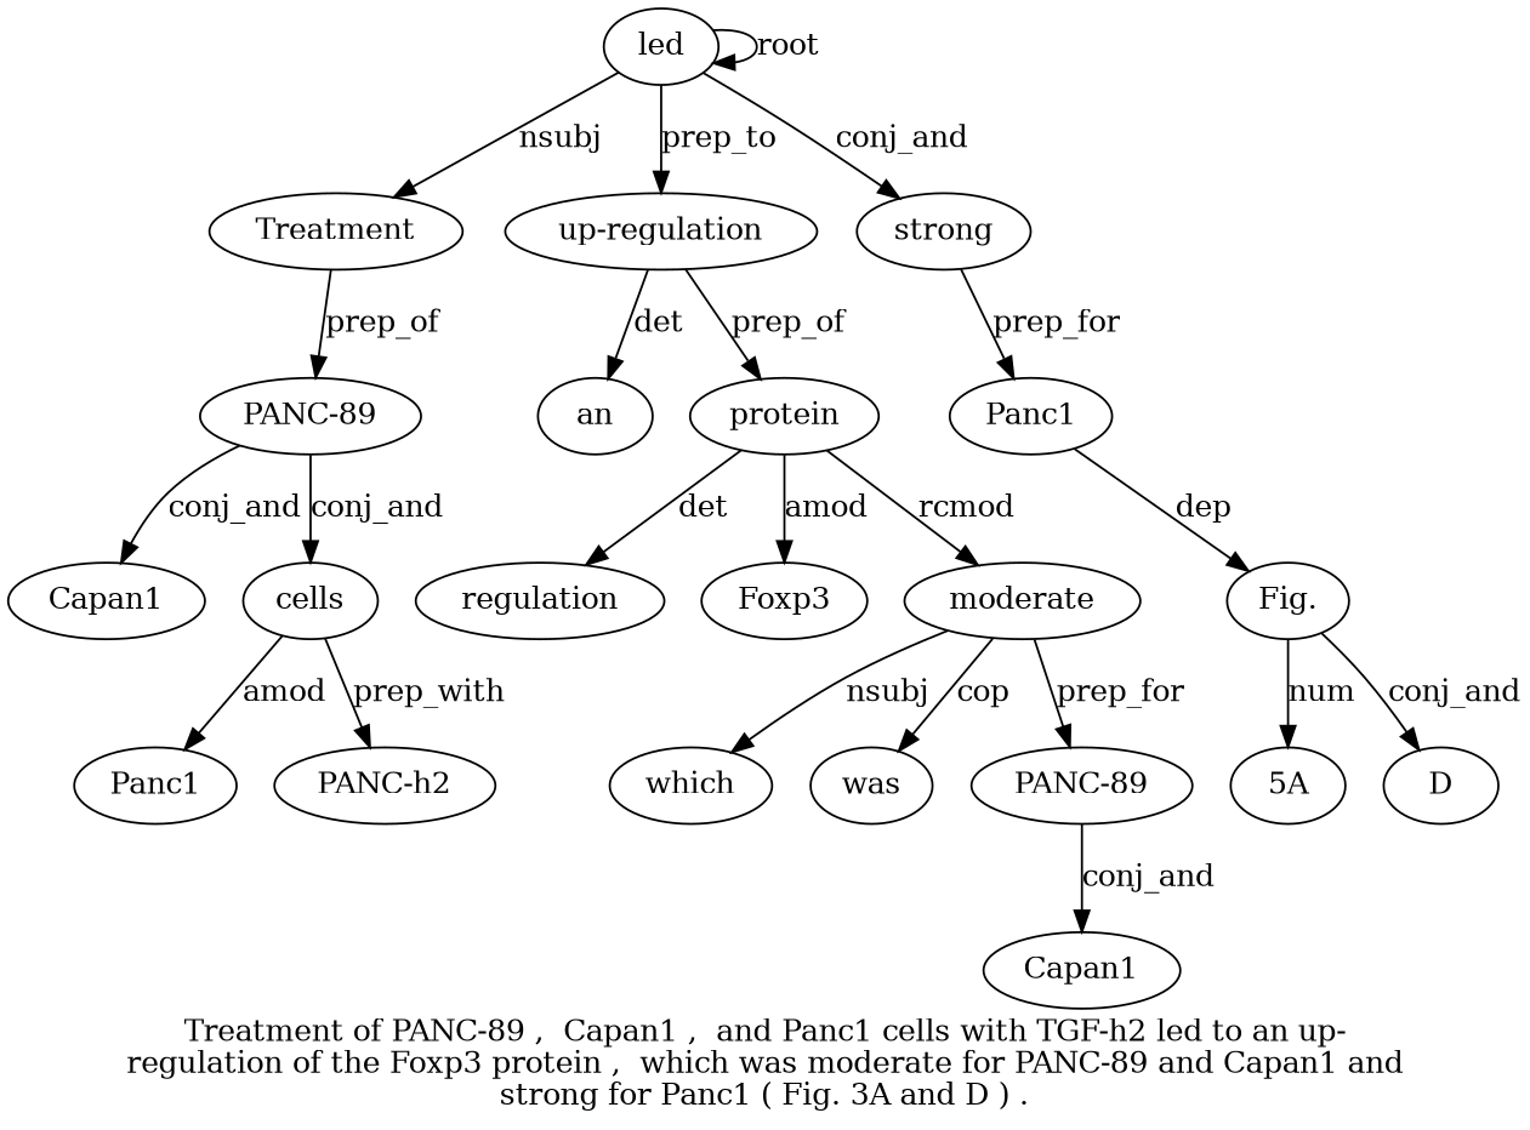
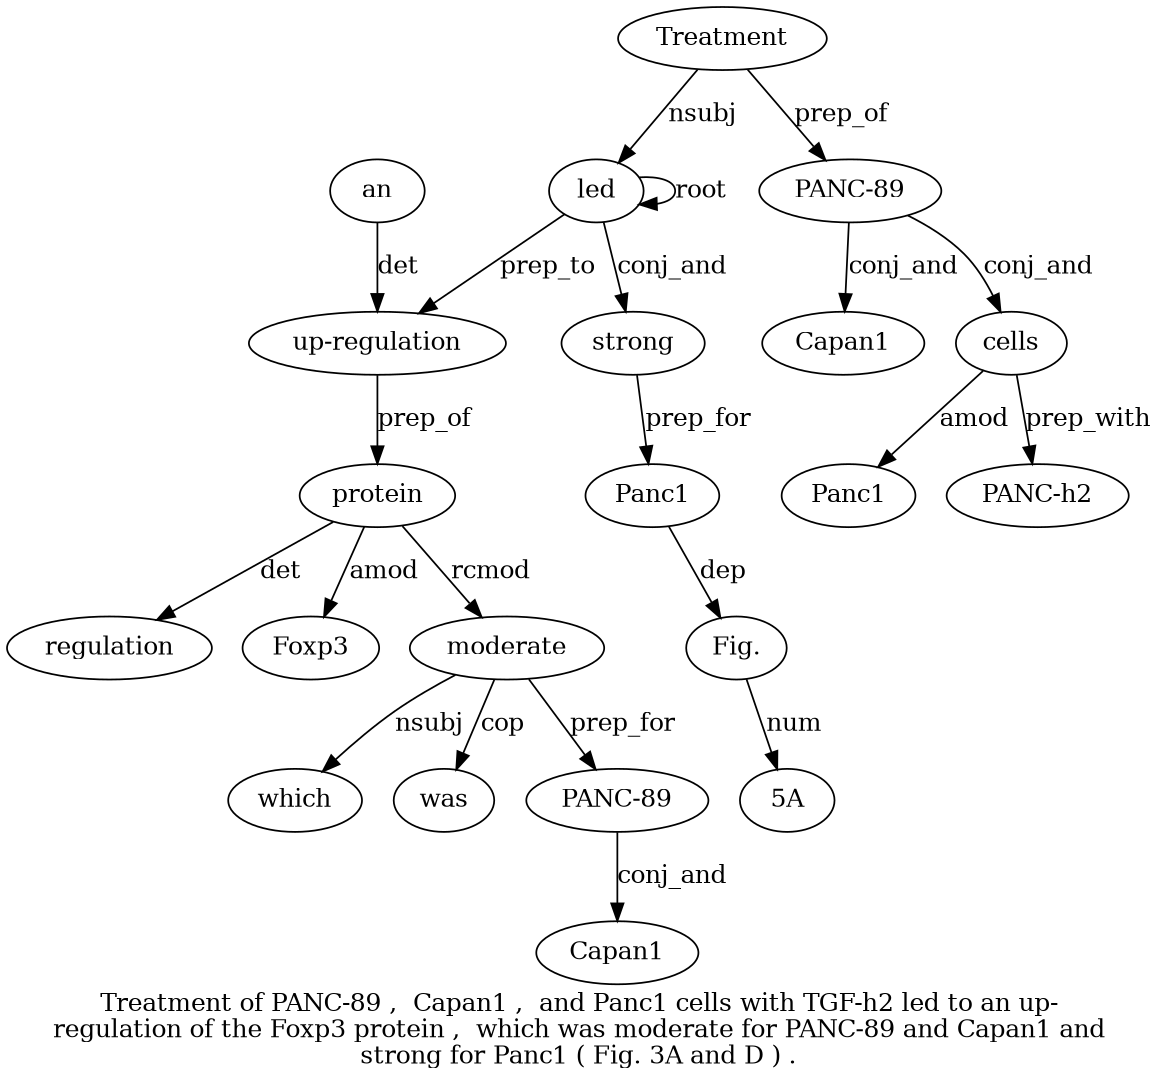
  digraph {
    fontname="DejaVu Serif"
    label="Treatment of PANC-89 ,  Capan1 ,  and Panc1 cells with TGF-h2 led to an up-\nregulation of the Foxp3 protein ,  which was moderate for PANC-89 and Capan1 and\nstrong for Panc1 ( Fig. 3A and D ) ."
    node [fillcolor=white fontname="DejaVu Serif" style=filled]
    edge [fontname="DejaVu Serif"]
    n1 [label=led]
    n2 [label=Treatment]
    n3 [label="up-regulation"]
    n4 [label=strong]
    n5 [label="PANC-89"]
    n6 [label=an]
    n7 [label=protein]
    n8 [label=Panc1]
    n9 [label=Capan1]
    n10 [label=cells]
    n11 [label=Panc1]
    n12 [label="PANC-h2"]
    n13 [label=regulation]
    n14 [label=Foxp3]
    n15 [label=moderate]
    n16 [label=which]
    n17 [label=was]
    n18 [label="PANC-89"]
    n19 [label=Capan1]
    n20 [label="Fig."]
    n21 [label="5A"]
-   n22 [label=D]
    n1 -> n1 [label=root]
-   n1 -> n2 [label=nsubj]
+   n2 -> n1 [label=nsubj]
    n1 -> n3 [label=prep_to]
    n1 -> n4 [label=conj_and]
    n2 -> n5 [label=prep_of]
-   n3 -> n6 [label=det]
+   n6 -> n3 [label=det]
    n3 -> n7 [label=prep_of]
    n4 -> n8 [label=prep_for]
    n5 -> n9 [label=conj_and]
    n5 -> n10 [label=conj_and]
    n7 -> n13 [label=det]
    n7 -> n14 [label=amod]
    n7 -> n15 [label=rcmod]
    n8 -> n20 [label=dep]
    n10 -> n11 [label=amod]
    n10 -> n12 [label=prep_with]
    n15 -> n16 [label=nsubj]
    n15 -> n17 [label=cop]
    n15 -> n18 [label=prep_for]
    n18 -> n19 [label=conj_and]
    n20 -> n21 [label=num]
-   n20 -> n22 [label=conj_and]
  }
